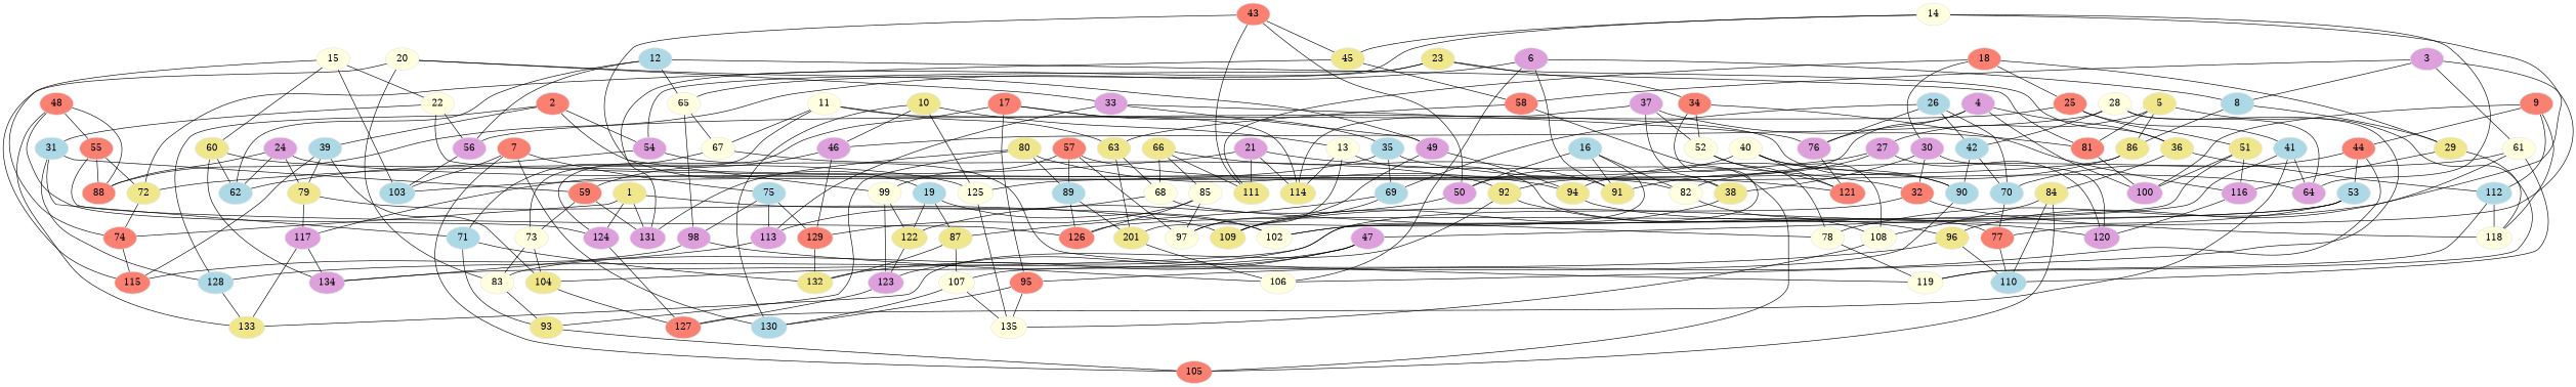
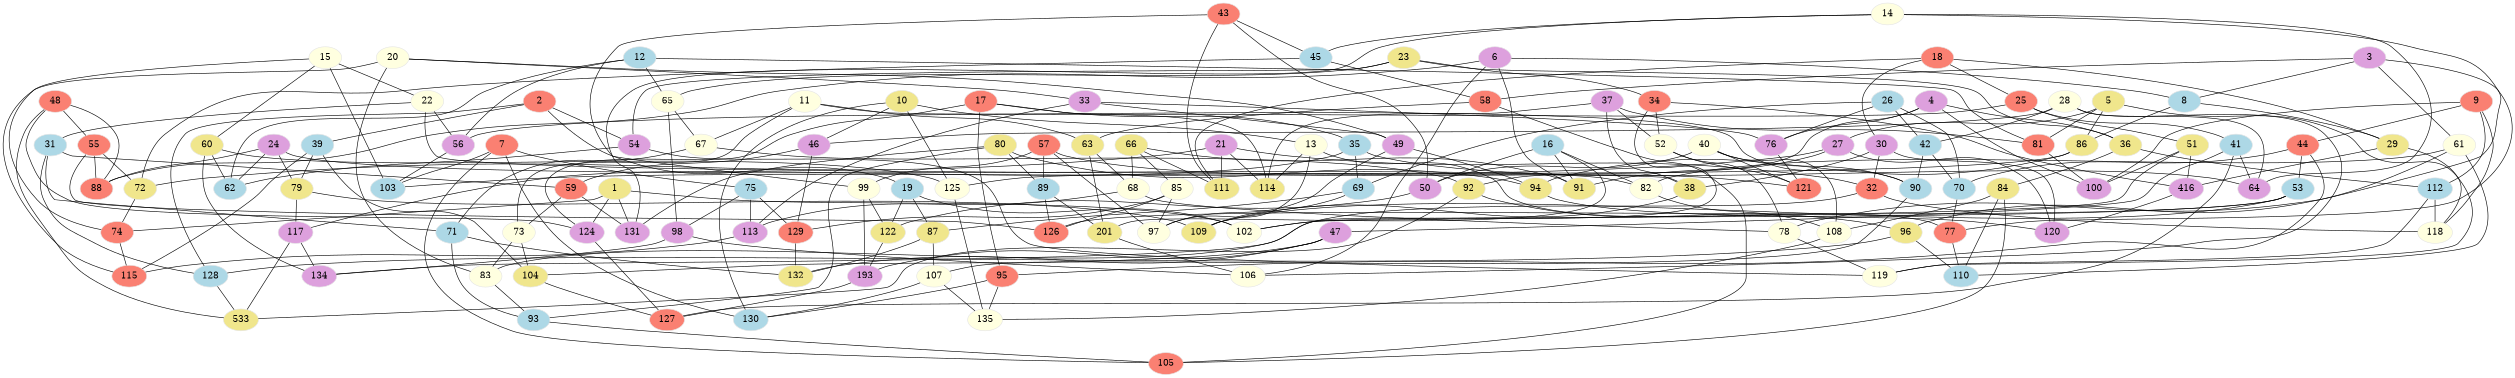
  graph {
    node [color=gray90 fillcolor=khaki style=filled]
    74 [fillcolor=salmon]
    1
    102 [fillcolor=lightyellow]
    124 [fillcolor=plum]
    131 [fillcolor=plum]
    115 [fillcolor=salmon]
    127 [fillcolor=salmon]
    2 [fillcolor=salmon]
    19 [fillcolor=lightblue]
    39 [fillcolor=lightblue]
    54 [fillcolor=plum]
    128 [fillcolor=lightblue]
    87
    122
    79
    104
    119 [fillcolor=lightyellow]
    62 [fillcolor=lightblue]
-   133
+   133 [label=533]
    3 [fillcolor=plum]
    8 [fillcolor=lightblue]
    58 [fillcolor=salmon]
    61 [fillcolor=lightyellow]
    77 [fillcolor=salmon]
    86
    29
    105 [fillcolor=salmon]
    63
    82 [fillcolor=lightyellow]
    96
    110 [fillcolor=lightblue]
    4 [fillcolor=plum]
    36
    76 [fillcolor=plum]
    92
    100 [fillcolor=plum]
    112 [fillcolor=lightblue]
    84
    121 [fillcolor=salmon]
    27 [fillcolor=plum]
    5
    81 [fillcolor=salmon]
    91
    103 [fillcolor=lightblue]
    120 [fillcolor=plum]
    125 [fillcolor=lightyellow]
    94
    6 [fillcolor=plum]
    88 [fillcolor=salmon]
    106 [fillcolor=lightyellow]
    7 [fillcolor=salmon]
    75 [fillcolor=lightblue]
    130 [fillcolor=lightblue]
    113 [fillcolor=plum]
    129 [fillcolor=salmon]
    98 [fillcolor=plum]
    118 [fillcolor=lightyellow]
-   116 [fillcolor=plum]
+   116 [fillcolor=plum label=416]
    9 [fillcolor=salmon]
    44 [fillcolor=salmon]
    95 [fillcolor=salmon]
    70 [fillcolor=lightblue]
    53 [fillcolor=lightblue]
    10
    13 [fillcolor=lightyellow]
    46 [fillcolor=plum]
    97 [fillcolor=lightyellow]
    114
    59 [fillcolor=salmon]
    135 [fillcolor=lightyellow]
    11 [fillcolor=lightyellow]
    67 [fillcolor=lightyellow]
    73 [fillcolor=lightyellow]
    90 [fillcolor=lightblue]
    n75 [label=201]
    68 [fillcolor=lightyellow]
    71 [fillcolor=lightblue]
    83 [fillcolor=lightyellow]
    107 [fillcolor=lightyellow]
    12 [fillcolor=lightblue]
    56 [fillcolor=plum]
    65 [fillcolor=lightyellow]
    14 [fillcolor=lightyellow]
-   45
+   45 [fillcolor=lightblue]
    64 [fillcolor=plum]
    78 [fillcolor=lightyellow]
    72
    15 [fillcolor=lightyellow]
    22 [fillcolor=lightyellow]
    60
    31 [fillcolor=lightblue]
    38
    134 [fillcolor=plum]
    16 [fillcolor=lightblue]
    50 [fillcolor=plum]
    108 [fillcolor=lightyellow]
    17 [fillcolor=salmon]
    35 [fillcolor=lightblue]
    69 [fillcolor=lightblue]
    117 [fillcolor=plum]
    18 [fillcolor=salmon]
    25 [fillcolor=salmon]
    30 [fillcolor=plum]
    111
    41 [fillcolor=lightblue]
    51
    32 [fillcolor=salmon]
    132
-   123 [fillcolor=plum]
+   123 [fillcolor=plum label=193]
    20 [fillcolor=lightyellow]
    33 [fillcolor=plum]
    49 [fillcolor=plum]
-   93
+   93 [fillcolor=lightblue]
    21 [fillcolor=plum]
    109
    23
    34 [fillcolor=salmon]
    52 [fillcolor=lightyellow]
    24 [fillcolor=plum]
    47 [fillcolor=plum]
    26 [fillcolor=lightblue]
    42 [fillcolor=lightblue]
    28 [fillcolor=lightyellow]
    37 [fillcolor=plum]
    40 [fillcolor=lightyellow]
    43 [fillcolor=salmon]
    99 [fillcolor=lightyellow]
    126 [fillcolor=salmon]
    48 [fillcolor=salmon]
    55 [fillcolor=salmon]
    57 [fillcolor=salmon]
    89 [fillcolor=lightblue]
    66
    85 [fillcolor=lightyellow]
    80
    74 -- 115
    1 -- 74
    1 -- 102
    1 -- 124
    1 -- 131
    124 -- 127
    2 -- 19
    2 -- 39
    2 -- 54
    2 -- 128
    19 -- 102
    19 -- 87
    19 -- 122
    39 -- 115
    39 -- 79
    39 -- 104
    54 -- 119
    54 -- 62
    128 -- 133
    87 -- 107
    87 -- 132
    122 -- 123
    79 -- 117
    79 -- 109
    104 -- 127
    3 -- 8
    3 -- 58
    3 -- 61
    3 -- 77
    8 -- 86
    8 -- 29
    58 -- 105
    58 -- 63
    61 -- 82
    61 -- 96
    61 -- 110
    77 -- 110
    86 -- 125
    86 -- 94
    29 -- 118
    29 -- 116
    63 -- n75
    63 -- 68
    82 -- 108
    96 -- 128
    96 -- 110
    4 -- 36
    4 -- 76
    4 -- 92
    4 -- 100
    36 -- 112
    36 -- 84
    76 -- 121
    92 -- 133
    92 -- 96
    112 -- 119
    112 -- 118
    84 -- 105
    84 -- 110
    84 -- 108
    27 -- 91
    27 -- 103
    27 -- 120
    5 -- 119
    5 -- 86
    5 -- 27
    5 -- 81
    81 -- 100
    125 -- 135
    94 -- 120
    6 -- 8
    6 -- 91
    6 -- 88
    6 -- 106
    7 -- 105
    7 -- 103
    7 -- 75
    7 -- 130
    75 -- 113
    75 -- 129
    75 -- 98
    113 -- 115
    129 -- 132
    98 -- 106
    98 -- 134
    116 -- 120
    9 -- 100
    9 -- 112
    9 -- 118
    9 -- 44
    44 -- 95
    44 -- 70
    44 -- 53
    95 -- 130
    95 -- 135
    70 -- 77
    53 -- 102
    53 -- 109
    53 -- 126
    10 -- 125
    10 -- 130
    10 -- 13
    10 -- 46
    13 -- 77
    13 -- 97
    13 -- 114
    46 -- 129
    46 -- 59
    59 -- 131
    59 -- 73
    11 -- 63
    11 -- 67
    11 -- 73
    11 -- 90
    67 -- 92
    67 -- 71
    73 -- 104
    73 -- 83
    90 -- 107
    n75 -- 106
    68 -- 113
    68 -- 78
    71 -- 132
    71 -- 93
    83 -- 93
    107 -- 130
    107 -- 135
    12 -- 62
    12 -- 81
    12 -- 56
    12 -- 65
    56 -- 103
    65 -- 98
    65 -- 67
    14 -- 131
    14 -- 45
    14 -- 64
    14 -- 78
    45 -- 58
    45 -- 72
    78 -- 119
    72 -- 74
    15 -- 74
    15 -- 103
    15 -- 22
    15 -- 60
    22 -- 56
    22 -- 31
    22 -- 38
    60 -- 62
    60 -- 125
    60 -- 134
    31 -- 128
    31 -- 59
    31 -- 71
    38 -- 109
    16 -- 82
    16 -- 91
    16 -- n75
    16 -- 50
    50 -- 122
    108 -- 135
    17 -- 124
    17 -- 95
    17 -- 114
    17 -- 35
    35 -- 64
    35 -- 69
    35 -- 117
    69 -- 87
    69 -- 109
    117 -- 133
    117 -- 134
    18 -- 29
    18 -- 25
    18 -- 30
    18 -- 111
    25 -- 56
    25 -- 41
    25 -- 51
    30 -- 120
    30 -- 38
    30 -- 32
    41 -- 127
    41 -- 64
    41 -- 47
    51 -- 102
    51 -- 100
    51 -- 116
    32 -- 118
    32 -- 134
    123 -- 127
    20 -- 115
    20 -- 83
    20 -- 33
    20 -- 49
    33 -- 76
    33 -- 113
    33 -- 49
    49 -- 94
    49 -- 97
    93 -- 105
    21 -- 114
    21 -- 72
    21 -- 111
    21 -- 32
    23 -- 54
    23 -- 36
    23 -- 65
    23 -- 34
    34 -- 116
    34 -- 83
    34 -- 52
    52 -- 121
    52 -- 78
    24 -- 79
    24 -- 62
    24 -- 82
    24 -- 88
    47 -- 104
    47 -- 132
    47 -- 123
    26 -- 76
    26 -- 70
    26 -- 69
    26 -- 42
    42 -- 70
    42 -- 90
    28 -- 106
    28 -- 46
    28 -- 64
    28 -- 42
    37 -- 81
    37 -- 114
    37 -- 38
    37 -- 52
    40 -- 121
    40 -- 90
    40 -- 50
    40 -- 108
    43 -- 45
    43 -- 50
    43 -- 111
    43 -- 99
    99 -- 122
    99 -- 123
    48 -- 124
    48 -- 133
    48 -- 88
    48 -- 55
    55 -- 88
    55 -- 72
    55 -- 126
    57 -- 121
    57 -- 97
    57 -- 99
    57 -- 89
    89 -- n75
    89 -- 126
    66 -- 91
    66 -- 68
    66 -- 111
    66 -- 85
    85 -- 129
    85 -- 97
    85 -- 126
    80 -- 131
    80 -- 94
    80 -- 93
    80 -- 89
  }
